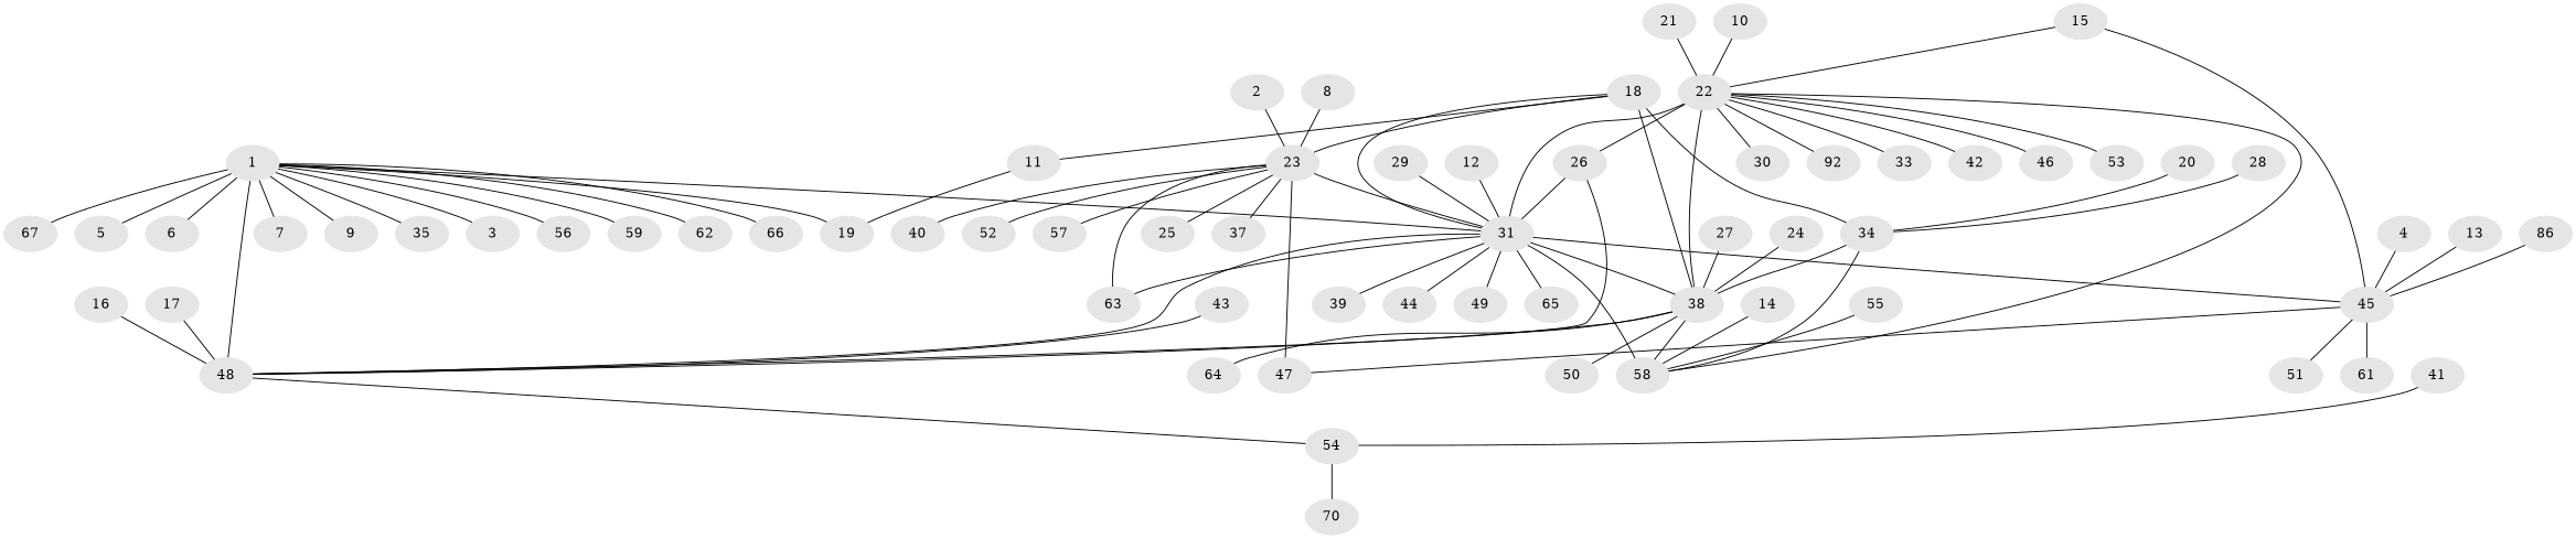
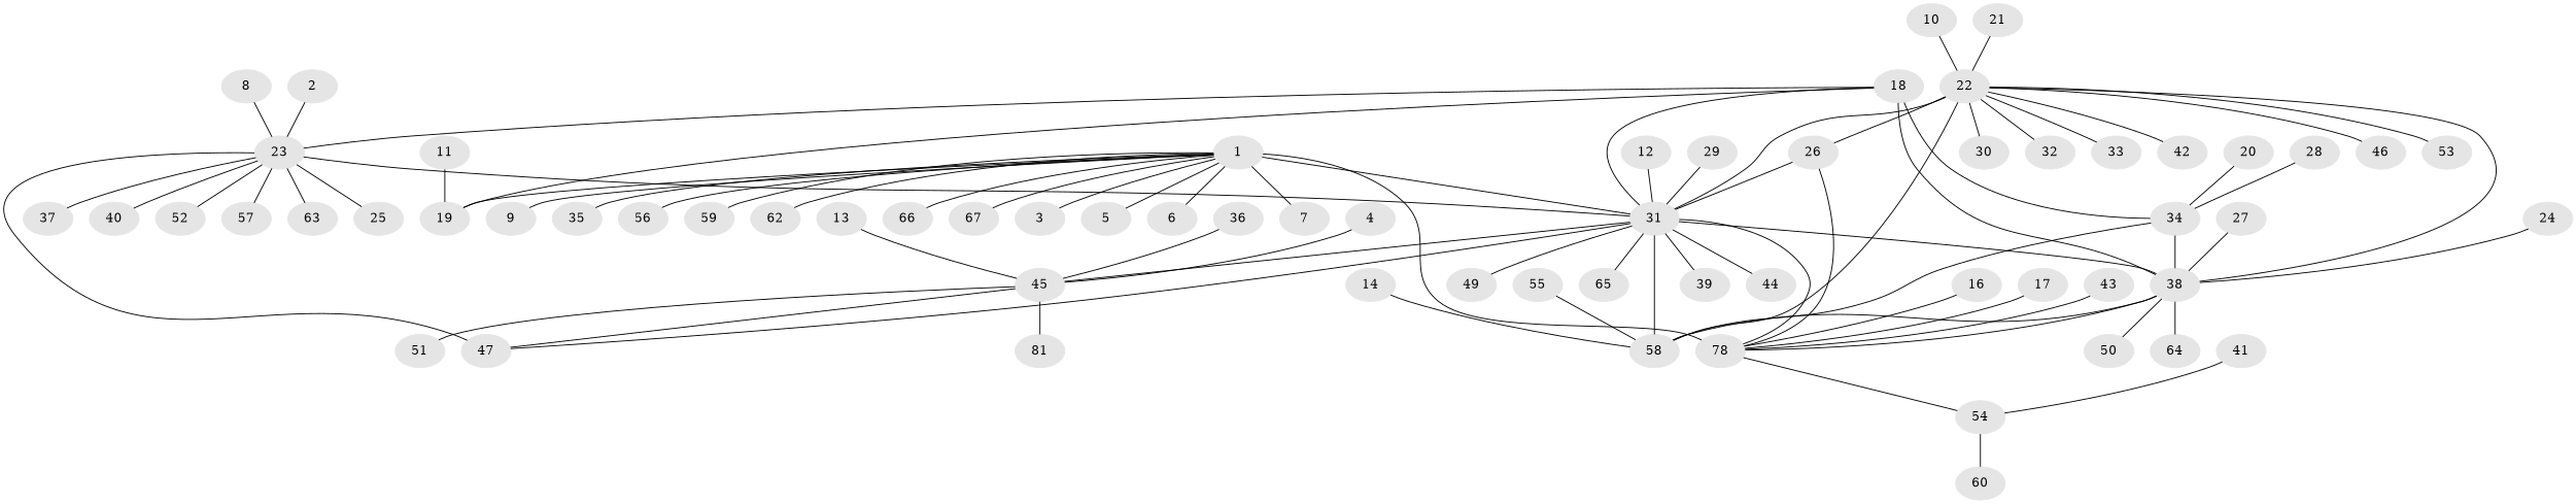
  graph {
    node [color=gray90 style=filled]
    edge [weight=1.0]
    1
    3
    5
    6
    7
    9
    19
    31
    35
-   48
+   48 [label=78]
    56
    59
    62
    66
    67
    45
    58
    38
    47
    39
    44
    49
    65
    54
    2
    23
    25
    37
    40
    52
    57
    63
    4
    51
-   61
+   61 [label=81]
    8
    10
    22
    26
    30
-   32 [label=92]
+   32
    33
    42
    46
    53
    11
    12
    13
    14
-   15
    16
    17
    18
    34
    50
    64
    20
    21
    24
    27
    28
    29
-   36 [label=86]
+   36
    41
-   60 [label=70]
+   60
    43
    55
    1 -- 3
    1 -- 5
    1 -- 6
    1 -- 7
    1 -- 9
    1 -- 19
    1 -- 31 [weight=2.0]
    1 -- 35
    1 -- 48 [weight=8.0]
    1 -- 56
    1 -- 59
    1 -- 62
    1 -- 66
    1 -- 67
    31 -- 48
    31 -- 45
    31 -- 58 [weight=8.0]
    31 -- 38
-   31 -- 63
+   31 -- 47
    31 -- 39
    31 -- 44
    31 -- 49
    31 -- 65
    48 -- 54
    45 -- 47
    45 -- 51
    45 -- 61
    38 -- 48
    38 -- 58
    38 -- 50
    38 -- 64
    54 -- 60
    2 -- 23
    23 -- 31 [weight=3.0]
    23 -- 47 [weight=3.0]
    23 -- 25
    23 -- 37
    23 -- 40
    23 -- 52
    23 -- 57
    23 -- 63
    4 -- 45
    8 -- 23
    10 -- 22
    22 -- 31
    22 -- 58
    22 -- 38
    22 -- 26 [weight=8.0]
    22 -- 30
    22 -- 32
    22 -- 33
    22 -- 42
    22 -- 46
    22 -- 53
    26 -- 31
    26 -- 48
    11 -- 19
    12 -- 31
    13 -- 45
    14 -- 58
-   15 -- 45
-   15 -- 22
    16 -- 48
    17 -- 48
-   18 -- 11
+   18 -- 19
    18 -- 31
    18 -- 38 [weight=6.0]
    18 -- 23 [weight=2.0]
    18 -- 34 [weight=2.0]
    34 -- 58
    34 -- 38 [weight=3.0]
    20 -- 34
    21 -- 22
    24 -- 38
    27 -- 38
    28 -- 34
    29 -- 31
    36 -- 45
    41 -- 54
    43 -- 48
    55 -- 58
  }
